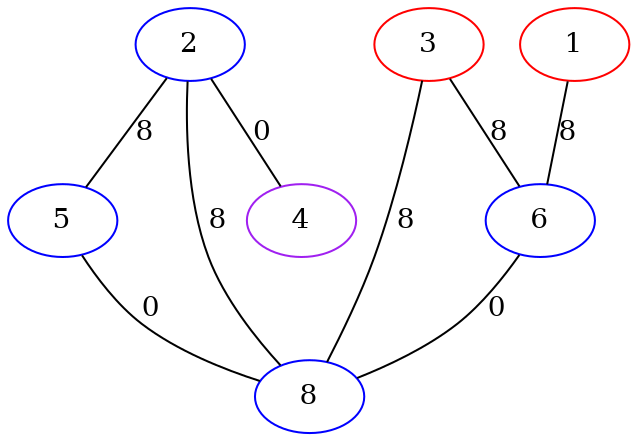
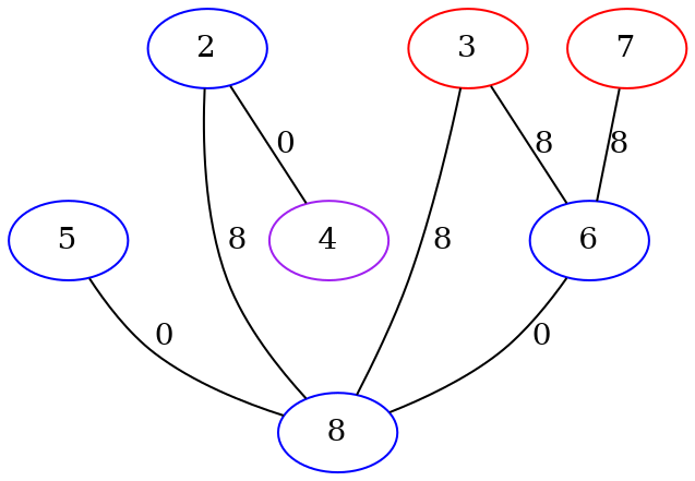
  graph {
    node [color=blue weight=3]
    6
-   1 [color=red weight=1]
+   1 [color=red weight=1 label=7]
    5
    8
    2 [weight=1]
    4 [color=purple weight=4]
    3 [color=red weight=1]
    6 -- 8 [label=0]
    1 -- 6 [label=8]
    5 -- 8 [label=0]
-   2 -- 5 [label=8]
    2 -- 8 [label=8]
    2 -- 4 [label=0]
    3 -- 6 [label=8]
    3 -- 8 [label=8]
  }
